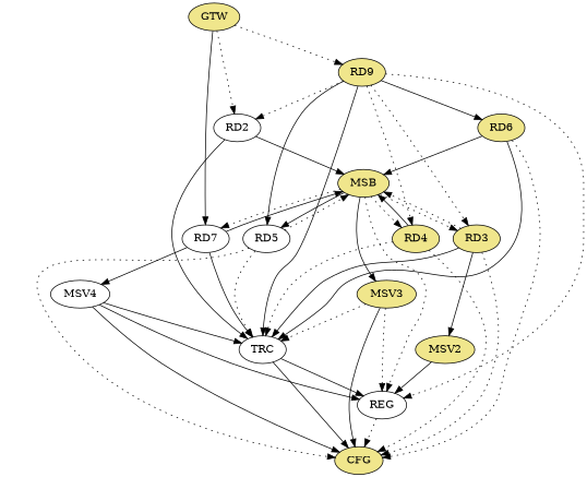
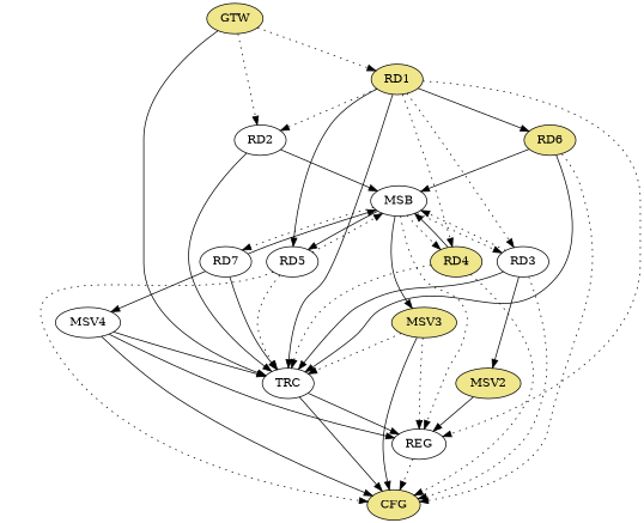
  strict digraph {
    node [fillcolor=khaki style=filled]
    edge [style=solid]
-   n1 [label=RD9]
+   n1 [label=RD1]
    n2 [fillcolor=white label=RD2]
-   n3 [label=RD3]
+   n3 [fillcolor=white label=RD3]
    n4 [label=RD4]
    n5 [fillcolor=white label=RD5]
    n6 [fillcolor=white label=REG]
    n7 [fillcolor=white label=TRC]
    n8 [label=RD6]
-   n9 [label=MSB]
+   n9 [fillcolor=white label=MSB]
    n10 [label=CFG]
    n11 [label=MSV2]
    n12 [fillcolor=white label=RD7]
    n13 [label=MSV3]
    n14 [fillcolor=white label=MSV4]
    n15 [label=GTW]
    n1 -> n2 [style=dotted]
    n1 -> n3 [style=dotted]
    n1 -> n4 [style=dotted]
    n1 -> n5
    n1 -> n6 [style=dotted]
    n1 -> n7
    n1 -> n8
    n2 -> n7
    n2 -> n9
    n3 -> n7
    n3 -> n9 [style=dotted]
    n3 -> n10 [style=dotted]
    n3 -> n11
    n4 -> n7 [style=dotted]
    n4 -> n9
    n4 -> n10 [style=dotted]
    n5 -> n7 [style=dotted]
    n5 -> n9 [style=dotted]
    n5 -> n10 [style=dotted]
    n6 -> n10 [style=dotted]
    n7 -> n6
    n7 -> n10
    n8 -> n7
    n8 -> n9
    n8 -> n10 [style=dotted]
    n9 -> n3 [style=dotted]
    n9 -> n4 [style=dotted]
    n9 -> n5
    n9 -> n6 [style=dotted]
    n9 -> n12 [style=dotted]
    n9 -> n13
    n11 -> n6
    n12 -> n7
    n12 -> n9
    n12 -> n14
    n13 -> n6 [style=dotted]
    n13 -> n7 [style=dotted]
    n13 -> n10
    n14 -> n6
    n14 -> n7
    n14 -> n10
    n15 -> n1 [style=dotted]
    n15 -> n2 [style=dotted]
-   n15 -> n12
+   n15 -> n7
  }
